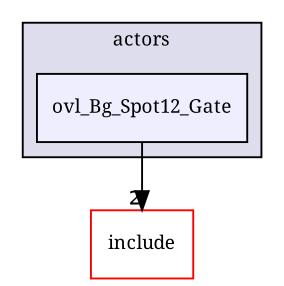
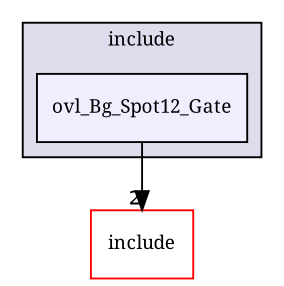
  digraph {
    compound=true
    fontname="Noto Serif"
    node [fontname="Noto Serif" fontsize=10 shape=box style=filled]
    n1 [fillcolor="#eeeeff" label=ovl_Bg_Spot12_Gate pencolor=black]
    n2 [color=red fillcolor=white label=include]
    subgraph cluster_1 {
      bgcolor="#ddddee"
      fontsize=10
-     label=actors
+     label=include
      pencolor=black
      n1
    }
    n1 -> n2 [headlabel=2 labeldistance=1.5 labelfontname=Helvetica labelfontsize=10 fontname="Noto Serif"]
  }
